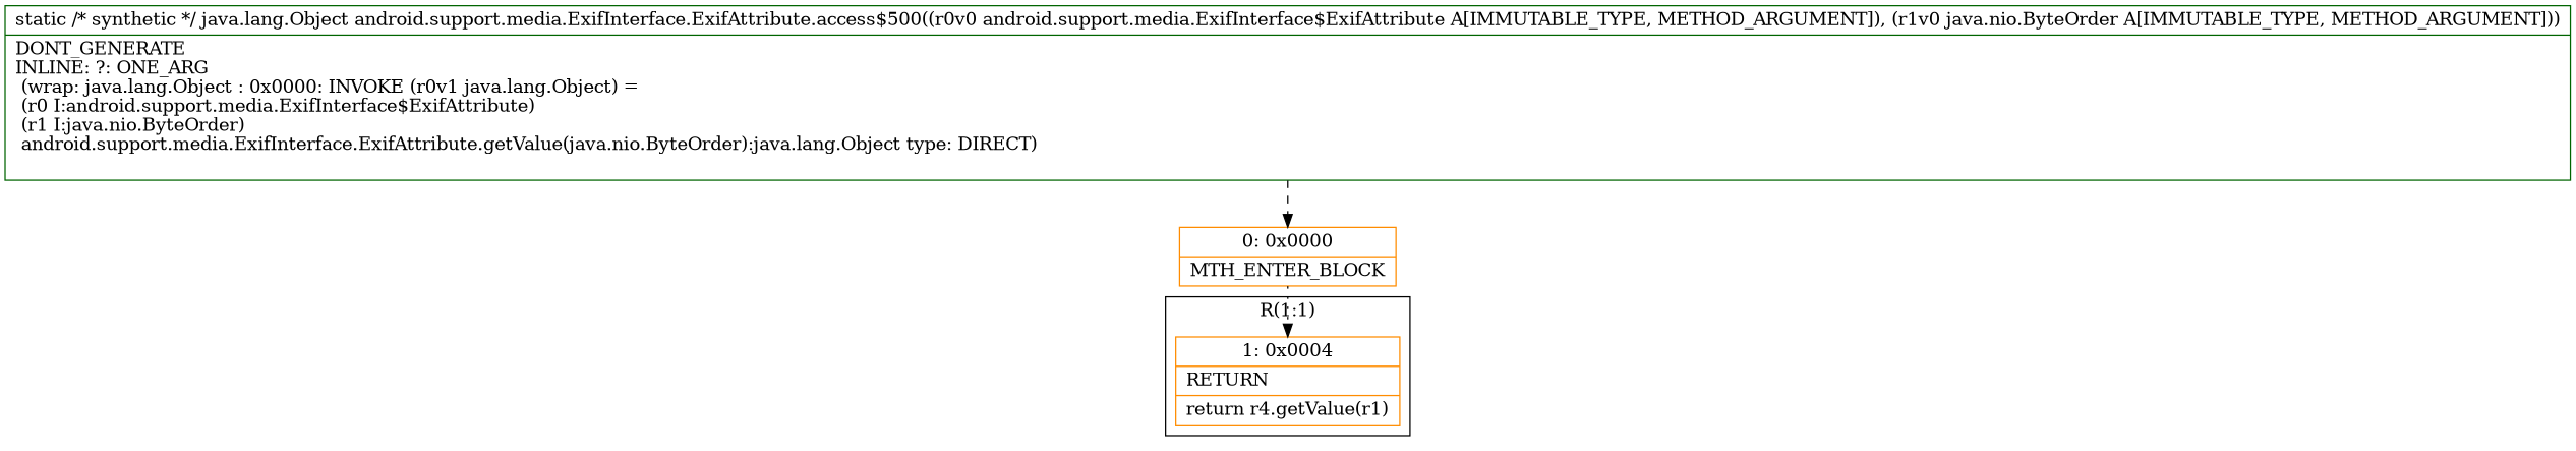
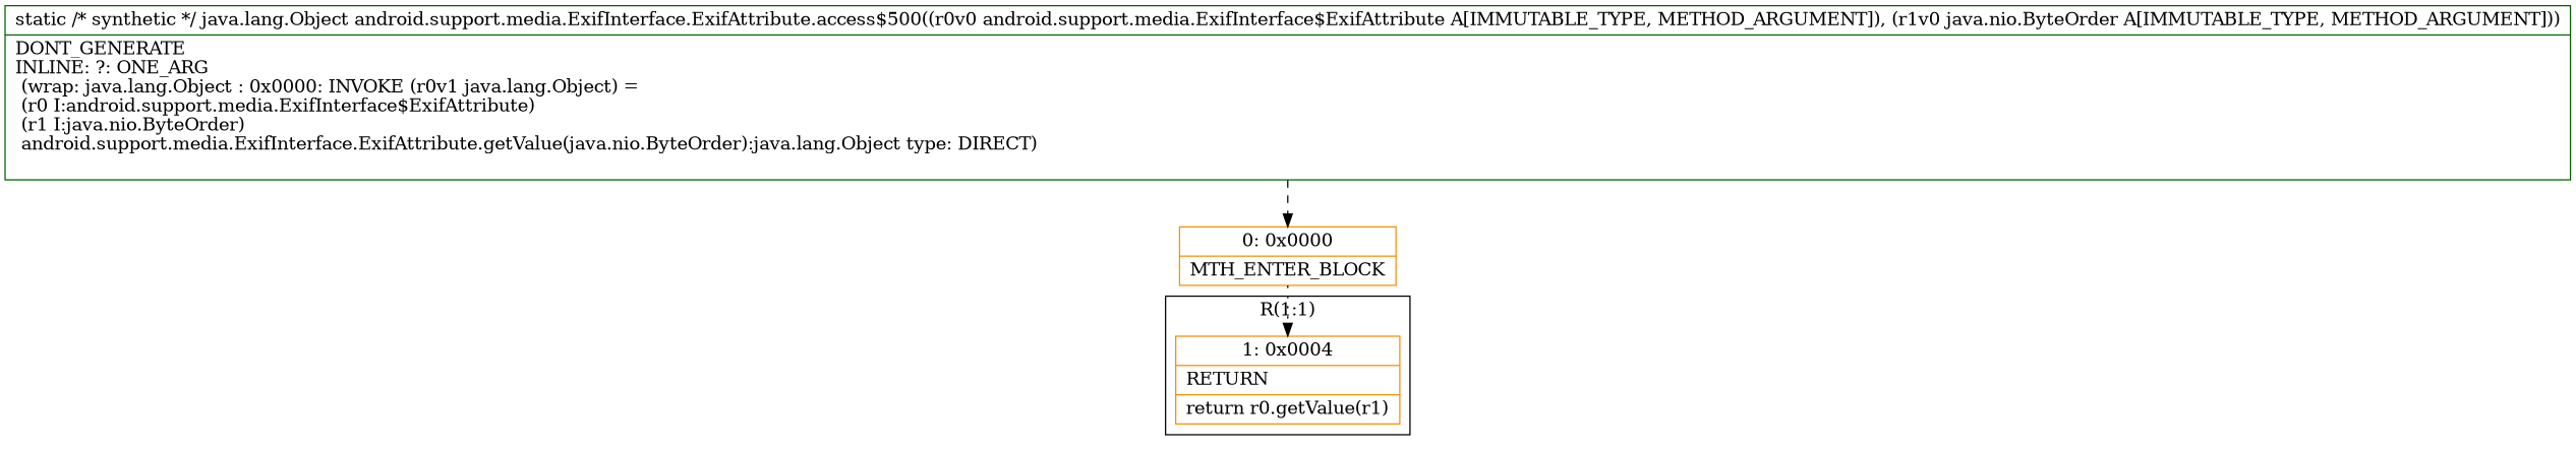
  digraph {
    node [color=darkorange shape=record]
-   n1 [label="{1\:\ 0x0004|RETURN\l|return r4.getValue(r1)\l}"]
+   n1 [label="{1\:\ 0x0004|RETURN\l|return r0.getValue(r1)\l}"]
    n2 [label="{0\:\ 0x0000|MTH_ENTER_BLOCK\l}"]
    n3 [label="{static \/* synthetic *\/ java.lang.Object android.support.media.ExifInterface.ExifAttribute.access$500((r0v0 android.support.media.ExifInterface$ExifAttribute A[IMMUTABLE_TYPE, METHOD_ARGUMENT]), (r1v0 java.nio.ByteOrder A[IMMUTABLE_TYPE, METHOD_ARGUMENT]))  | DONT_GENERATE\lINLINE: ?: ONE_ARG  \l  (wrap: java.lang.Object : 0x0000: INVOKE  (r0v1 java.lang.Object) = \l  (r0 I:android.support.media.ExifInterface$ExifAttribute)\l  (r1 I:java.nio.ByteOrder)\l android.support.media.ExifInterface.ExifAttribute.getValue(java.nio.ByteOrder):java.lang.Object type: DIRECT)\l\l}" color=darkgreen]
    subgraph cluster_1 {
      label="R(1:1)"
      n1
    }
    n2 -> n1 [style=dotted]
    n3 -> n2 [style=dashed]
  }
